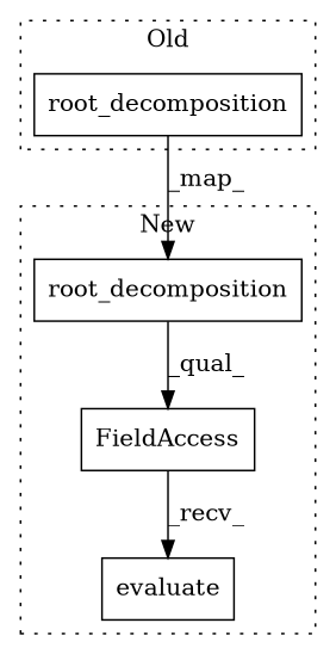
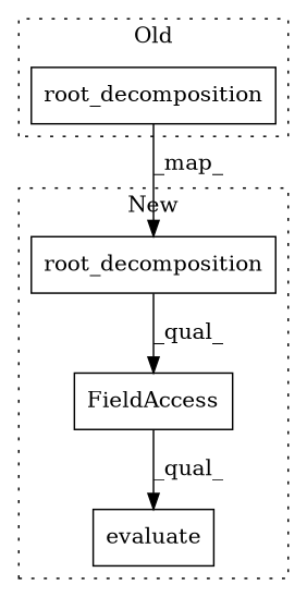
  digraph {
    node [a=32 l=20 shape=box]
    n1 [label=root_decomposition s=22551]
    n2 [a=22 l=30 label=FieldAccess s=22546]
    n3 [l=10 label=evaluate s=22577]
    n4 [label=root_decomposition s=22511]
    subgraph cluster_1 {
      label=New
      style=dotted
      n1
      n2
      n3
    }
    subgraph cluster_2 {
      label=Old
      style=dotted
      n4
    }
    n1 -> n2 [label=_qual_]
-   n2 -> n3 [label=_recv_]
+   n2 -> n3 [label=_qual_]
    n4 -> n1 [label=_map_]
  }
